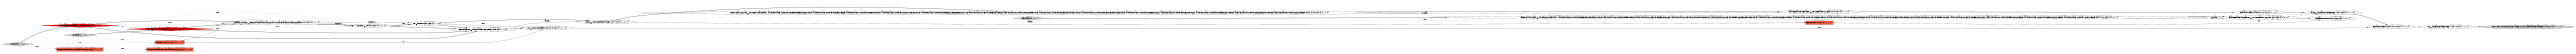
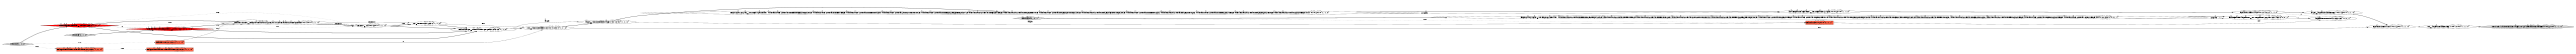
  digraph {
    rankdir=LR
    node [fillcolor=white shape=ellipse style=filled]
    edge [style=bold]
    n1 [fillcolor=red label="materialization.starRelOptTable != null@@@3@@@['0', '1', '0']" shape=diamond]
    n2 [label="RelNode newRoot = RelOptMaterialization.tryUseStar(root,materialization.starRelOptTable)@@@4@@@['1', '1', '0']"]
    n3 [label="newRoot != null@@@5@@@['1', '1', '0']" shape=diamond]
    n4 [label="RelNode target = materialization.queryRel@@@9@@@['1', '1', '0']"]
    n5 [label="root = newRoot@@@6@@@['1', '1', '0']"]
    n6 [label="root = trimUnusedfields(root)@@@10@@@['1', '1', '0']"]
    n7 [label="target = trimUnusedfields(target)@@@11@@@['1', '1', '0']"]
    n8 [fillcolor=red label="materialization.starTable != null@@@3@@@['1', '0', '0']" shape=diamond]
    n9 [label="hepPlanner.setRoot(root)@@@16@@@['1', '1', '0']"]
    n10 [label="hepPlanner.setRoot(rel)@@@5@@@['0', '0', '1']"]
    n11 [fillcolor=lightgray label="canonicalize['0', '0', '1']" shape=diamond]
    n12 [fillcolor=tomato label="RelNode rel@@@2@@@['0', '0', '1']" shape=box]
    n13 [label="HepProgram program = new HepProgramBuilder().addRuleInstance(CoreRules.FILTER_PROJECT_TRANSPOSE).addRuleInstance(CoreRules.FILTER_MERGE).addRuleInstance(CoreRules.FILTER_INTO_JOIN).addRuleInstance(CoreRules.JOIN_CONDITION_PUSH).addRuleInstance(CoreRules.FILTER_AGGREGATE_TRANSPOSE).addRuleInstance(CoreRules.PROJECT_MERGE).addRuleInstance(CoreRules.PROJECT_REMOVE).addRuleInstance(CoreRules.PROJECT_JOIN_TRANSPOSE).addRuleInstance(CoreRules.PROJECT_SET_OP_TRANSPOSE).addRuleInstance(CoreRules.FILTER_TO_CALC).addRuleInstance(CoreRules.PROJECT_TO_CALC).addRuleInstance(CoreRules.FILTER_CALC_MERGE).addRuleInstance(CoreRules.PROJECT_CALC_MERGE).addRuleInstance(CoreRules.CALC_MERGE).build()@@@3@@@['0', '0', '1']"]
    n14 [label="final HepPlanner hepPlanner = new HepPlanner(program)@@@4@@@['0', '0', '1']"]
    n15 [label="target = hepPlanner.findBestExp()@@@15@@@['1', '1', '0']"]
    n16 [label="root = hepPlanner.findBestExp()@@@17@@@['1', '1', '0']"]
    n17 [fillcolor=lightgray label="return new SubstitutionVisitor(target,root).go(materialization.tableRel)@@@18@@@['1', '1', '0']"]
    n18 [label="hepPlanner.setRoot(target)@@@14@@@['1', '1', '0']"]
    n19 [fillcolor=lightgray label="substitute['0', '1', '0']" shape=diamond]
    n20 [fillcolor=tomato label="RelNode root@@@2@@@['1', '1', '0']" shape=box]
    n21 [fillcolor=tomato label="RelOptMaterialization materialization@@@2@@@['0', '1', '0']" shape=box]
    n22 [label="HepProgram program = new HepProgramBuilder().addRuleInstance(CoreRules.FILTER_PROJECT_TRANSPOSE).addRuleInstance(CoreRules.FILTER_MERGE).addRuleInstance(CoreRules.FILTER_INTO_JOIN).addRuleInstance(CoreRules.JOIN_CONDITION_PUSH).addRuleInstance(CoreRules.FILTER_AGGREGATE_TRANSPOSE).addRuleInstance(CoreRules.PROJECT_MERGE).addRuleInstance(CoreRules.PROJECT_REMOVE).addRuleInstance(CoreRules.PROJECT_JOIN_TRANSPOSE).addRuleInstance(CoreRules.PROJECT_SET_OP_TRANSPOSE).addRuleInstance(CoreRules.FILTER_TO_CALC).addRuleInstance(CoreRules.PROJECT_TO_CALC).addRuleInstance(CoreRules.FILTER_CALC_MERGE).addRuleInstance(CoreRules.PROJECT_CALC_MERGE).addRuleInstance(CoreRules.CALC_MERGE).build()@@@12@@@['1', '1', '0']"]
    n23 [label="final HepPlanner hepPlanner = new HepPlanner(program)@@@13@@@['1', '1', '0']"]
    n24 [fillcolor=tomato label="RelOptMaterialization materialization@@@2@@@['1', '0', '0']" shape=box]
    n25 [fillcolor=lightgray label="substitute['1', '0', '0']" shape=diamond]
    n1 -> n2
    n1 -> n2 [label=true style=dotted]
    n1 -> n3 [label=true style=dotted]
    n1 -> n4
    n2 -> n3 [label=newRoot style=solid]
    n2 -> n3
    n2 -> n5 [label=newRoot style=solid]
    n3 -> n4
    n3 -> n5
    n3 -> n5 [label=true style=dotted]
    n4 -> n6
    n4 -> n7 [label=target style=solid]
    n5 -> n4
    n5 -> n6 [label=root style=solid]
-   n5 -> n7
+   n6 -> n7
    n6 -> n9 [label=root style=solid]
    n7 -> n12 [label=target style=solid]
    n7 -> n22
    n8 -> n1 [label=0 style=dashed]
    n8 -> n2 [label=true style=dotted]
    n8 -> n2
    n8 -> n3 [label=true style=dotted]
    n8 -> n4
    n9 -> n16 [style=dotted]
    n11 -> n12 [label=true style=dotted]
    n11 -> n13
    n12 -> n10 [label=rel style=solid]
    n13 -> n14
    n13 -> n14 [label=program style=solid]
    n14 -> n10
    n15 -> n9
    n16 -> n17
    n18 -> n10 [label=0 style=dashed]
    n18 -> n15
    n19 -> n1
-   n19 -> n20 [label=true style=dotted]
    n20 -> n2 [label=root style=solid]
    n20 -> n6 [label=0 style=solid]
    n22 -> n23
    n22 -> n23 [label=program style=solid]
    n23 -> n18
    n24 -> n21 [label=true style=dotted]
    n25 -> n8
    n25 -> n20 [label=true style=dotted]
    n25 -> n24 [label=true style=dotted]
  }
